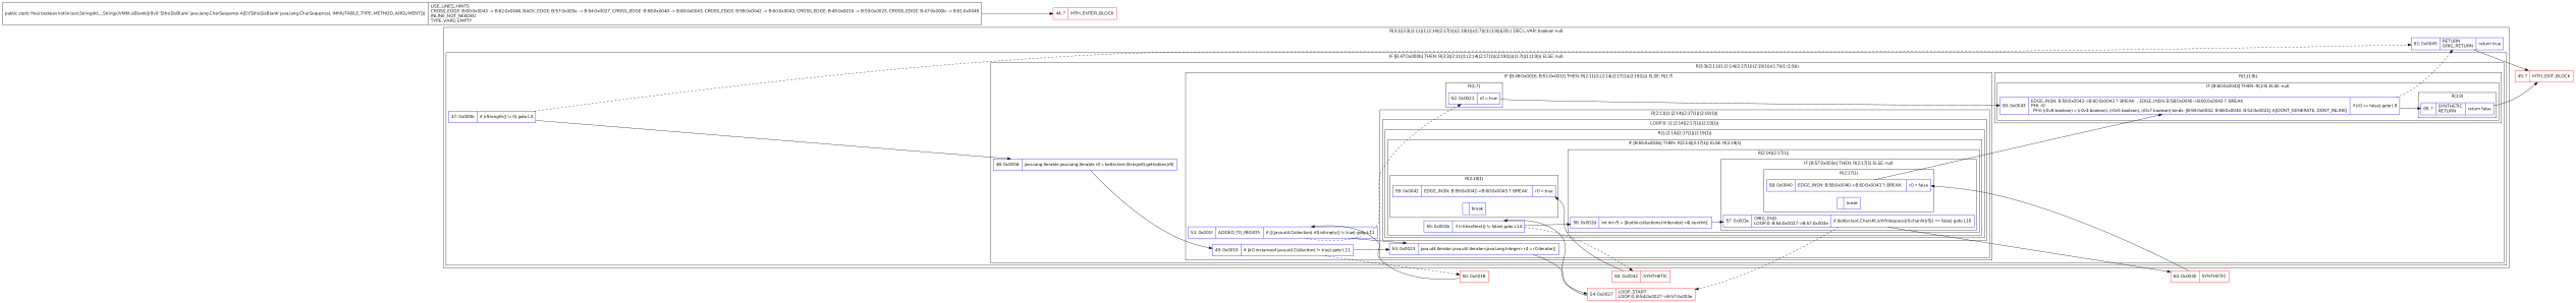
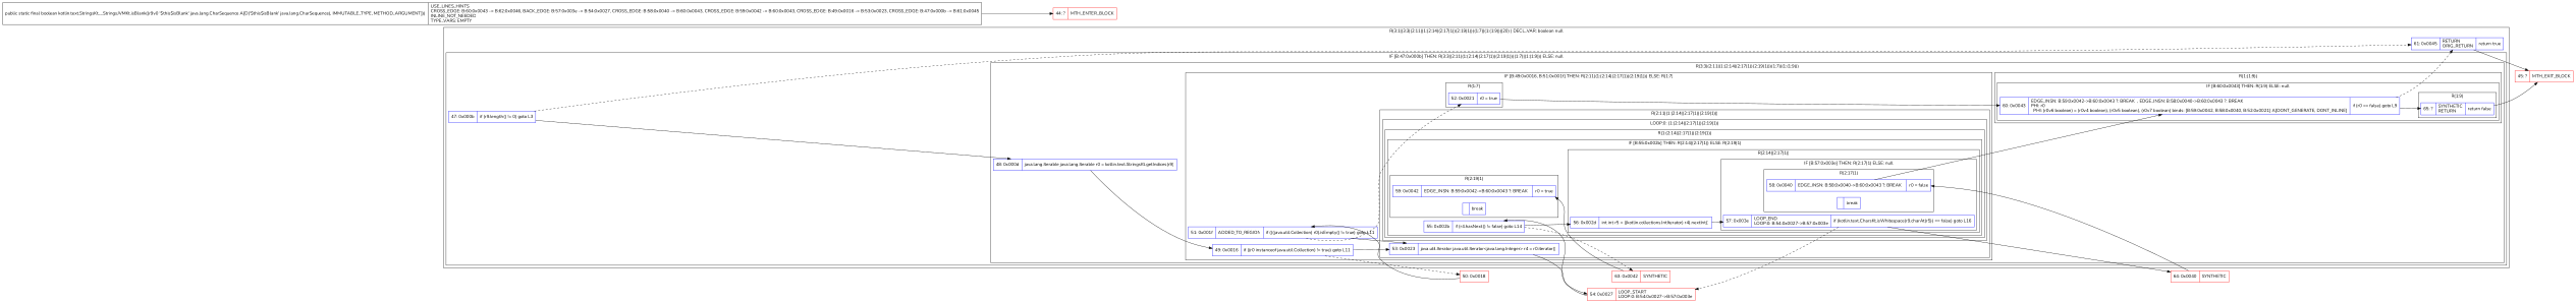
  digraph {
    fontname=Nunito
    rankdir=LR
    node [color=blue fontname=Nunito shape=record]
    edge [fontname=Nunito]
    n1 [label="{58\:\ 0x0040|EDGE_INSN: B:58:0x0040\-\>B:60:0x0043 ?: BREAK  \l|r0 = false\l}"]
    n2 [label="{|break\l}"]
-   n3 [label="{57\:\ 0x003e|ORIG_END\lLOOP:0: B:54:0x0027\-\>B:57:0x003e\l|if (kotlin.text.CharsKt.isWhitespace(r9.charAt(r5)) == false) goto L16\l}"]
+   n3 [label="{57\:\ 0x003e|LOOP_END\lLOOP:0: B:54:0x0027\-\>B:57:0x003e\l|if (kotlin.text.CharsKt.isWhitespace(r9.charAt(r5)) == false) goto L16\l}"]
    n4 [label="{56\:\ 0x002d|int int r5 = ((kotlin.collections.IntIterator) r4).nextInt()\l}"]
    n5 [label="{59\:\ 0x0042|EDGE_INSN: B:59:0x0042\-\>B:60:0x0043 ?: BREAK  \l|r0 = true\l}"]
    n6 [label="{|break\l}"]
    n7 [label="{55\:\ 0x002b|if (r4.hasNext() != false) goto L14\l}"]
    n8 [label="{53\:\ 0x0023|java.util.Iterator java.util.Iterator\<java.lang.Integer\> r4 = r0.iterator()\l}"]
    n9 [label="{52\:\ 0x0021|r0 = true\l}"]
    n10 [label="{49\:\ 0x0016|if ((r0 instanceof java.util.Collection) != true) goto L11\l}"]
    n11 [label="{51\:\ 0x001f|ADDED_TO_REGION\l|if (((java.util.Collection) r0).isEmpty() != true) goto L11\l}"]
    n12 [label="{65\:\ ?|SYNTHETIC\lRETURN\l|return false\l}"]
    n13 [label="{60\:\ 0x0043|EDGE_INSN: B:59:0x0042\-\>B:60:0x0043 ?: BREAK  , EDGE_INSN: B:58:0x0040\-\>B:60:0x0043 ?: BREAK  \lPHI: r0 \l  PHI: (r0v6 boolean) = (r0v4 boolean), (r0v5 boolean), (r0v7 boolean) binds: [B:59:0x0042, B:58:0x0040, B:52:0x0021] A[DONT_GENERATE, DONT_INLINE]\l|if (r0 == false) goto L9\l}"]
    n14 [label="{48\:\ 0x000d|java.lang.Iterable java.lang.Iterable r0 = kotlin.text.StringsKt.getIndices(r9)\l}"]
    n15 [label="{47\:\ 0x000b|if (r9.length() != 0) goto L3\l}"]
    n16 [label="{61\:\ 0x0045|RETURN\lORIG_RETURN\l|return true\l}"]
    n17 [color=red label="{54\:\ 0x0027|LOOP_START\lLOOP:0: B:54:0x0027\-\>B:57:0x003e\l}"]
    n18 [color=red label="{64\:\ 0x0040|SYNTHETIC\l}"]
    n19 [color=red label="{63\:\ 0x0042|SYNTHETIC\l}"]
    n20 [color=red label="{50\:\ 0x0018}"]
    n21 [color=red label="{45\:\ ?|MTH_EXIT_BLOCK\l}"]
    n22 [color=red label="{44\:\ ?|MTH_ENTER_BLOCK\l}"]
    n23 [label="{public static final boolean kotlin.text.StringsKt__StringsJVMKt.isBlank((r9v0 '$this$isBlank' java.lang.CharSequence A[D('$this$isBlank' java.lang.CharSequence), IMMUTABLE_TYPE, METHOD_ARGUMENT]))  | USE_LINES_HINTS\lCROSS_EDGE: B:60:0x0043 \-\> B:62:0x0046, BACK_EDGE: B:57:0x003e \-\> B:54:0x0027, CROSS_EDGE: B:58:0x0040 \-\> B:60:0x0043, CROSS_EDGE: B:59:0x0042 \-\> B:60:0x0043, CROSS_EDGE: B:49:0x0016 \-\> B:53:0x0023, CROSS_EDGE: B:47:0x000b \-\> B:61:0x0045\lINLINE_NOT_NEEDED\lTYPE_VARS: EMPTY\l}" color=""]
    subgraph cluster_1 {
      label="R(3:1|(3:3|(2:11|(1:(2:14|(2:17|1))(2:19|1)))(1:7)|(1:(1:9)))|20) | DECL_VAR: boolean null\l"
      n16
      subgraph cluster_2 {
        label="IF [B:47:0x000b] THEN: R(3:3|(2:11|(1:(2:14|(2:17|1))(2:19|1)))(1:7)|(1:(1:9))) ELSE: null"
        n15
        subgraph cluster_3 {
          label="R(3:3|(2:11|(1:(2:14|(2:17|1))(2:19|1)))(1:7)|(1:(1:9)))"
          n14
          subgraph cluster_4 {
            label="IF [B:49:0x0016, B:51:0x001f] THEN: R(2:11|(1:(2:14|(2:17|1))(2:19|1))) ELSE: R(1:7)"
            n10
            n11
            subgraph cluster_5 {
              label="R(2:11|(1:(2:14|(2:17|1))(2:19|1)))"
              n8
              subgraph cluster_6 {
                label="LOOP:0: (1:(2:14|(2:17|1))(2:19|1))"
                subgraph cluster_7 {
                  label="R(1:(2:14|(2:17|1))(2:19|1))"
                  subgraph cluster_8 {
                    label="IF [B:55:0x002b] THEN: R(2:14|(2:17|1)) ELSE: R(2:19|1)"
                    n7
                    subgraph cluster_9 {
                      label="R(2:14|(2:17|1))"
                      n4
                      subgraph cluster_10 {
                        label="IF [B:57:0x003e] THEN: R(2:17|1) ELSE: null"
                        n3
                        subgraph cluster_11 {
                          label="R(2:17|1)"
                          n1
                          n2
                        }
                      }
                    }
                    subgraph cluster_12 {
                      label="R(2:19|1)"
                      n5
                      n6
                    }
                  }
                }
              }
            }
            subgraph cluster_13 {
              label="R(1:7)"
              n9
            }
          }
          subgraph cluster_14 {
            label="R(1:(1:9))"
            subgraph cluster_15 {
              label="IF [B:60:0x0043] THEN: R(1:9) ELSE: null"
              n13
              subgraph cluster_16 {
                label="R(1:9)"
                n12
              }
            }
          }
        }
      }
    }
    n1 -> n13
    n3 -> n17 [style=dashed]
    n3 -> n18
    n4 -> n3
    n7 -> n4
    n7 -> n19 [style=dashed]
    n8 -> n17
    n9 -> n13
    n10 -> n8
    n10 -> n20 [style=dashed]
    n11 -> n8
    n11 -> n9 [style=dashed]
    n12 -> n21
    n13 -> n12
    n13 -> n16 [style=dashed]
    n14 -> n10
    n15 -> n14
    n15 -> n16 [style=dashed]
    n16 -> n21
    n17 -> n7
    n18 -> n1
    n19 -> n5
    n20 -> n11
    n23 -> n22
  }
